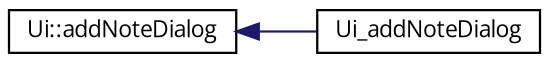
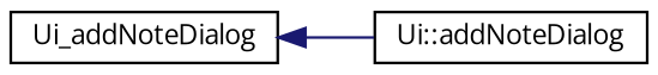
  digraph {
    rankdir=LR
    fontname="Open Sans"
    node [color=black fillcolor=white fontname="Open Sans" fontsize=10 shape=record style=filled]
    n1 [height=0.2 label=Ui_addNoteDialog width=0.4]
    n2 [height=0.2 label="Ui::addNoteDialog" width=0.4]
-   n2 -> n1 [color=midnightblue dir=back fontname="Open Sans" fontsize=10 labelfontname=Helvetica labelfontsize=10 style=solid]
+   n1 -> n2 [color=midnightblue dir=back fontname="Open Sans" fontsize=10 labelfontname=Helvetica labelfontsize=10 style=solid]
  }
